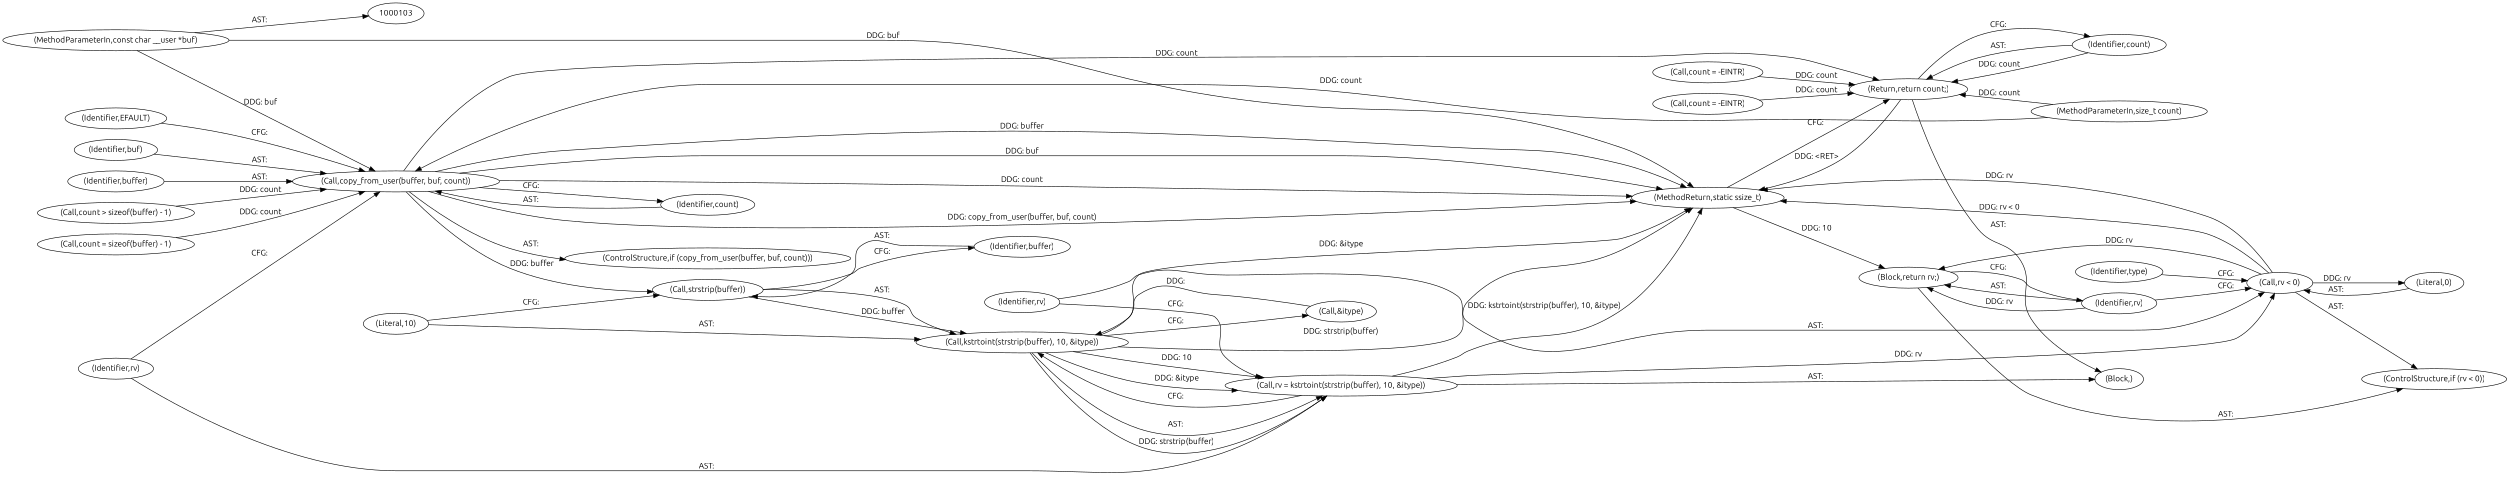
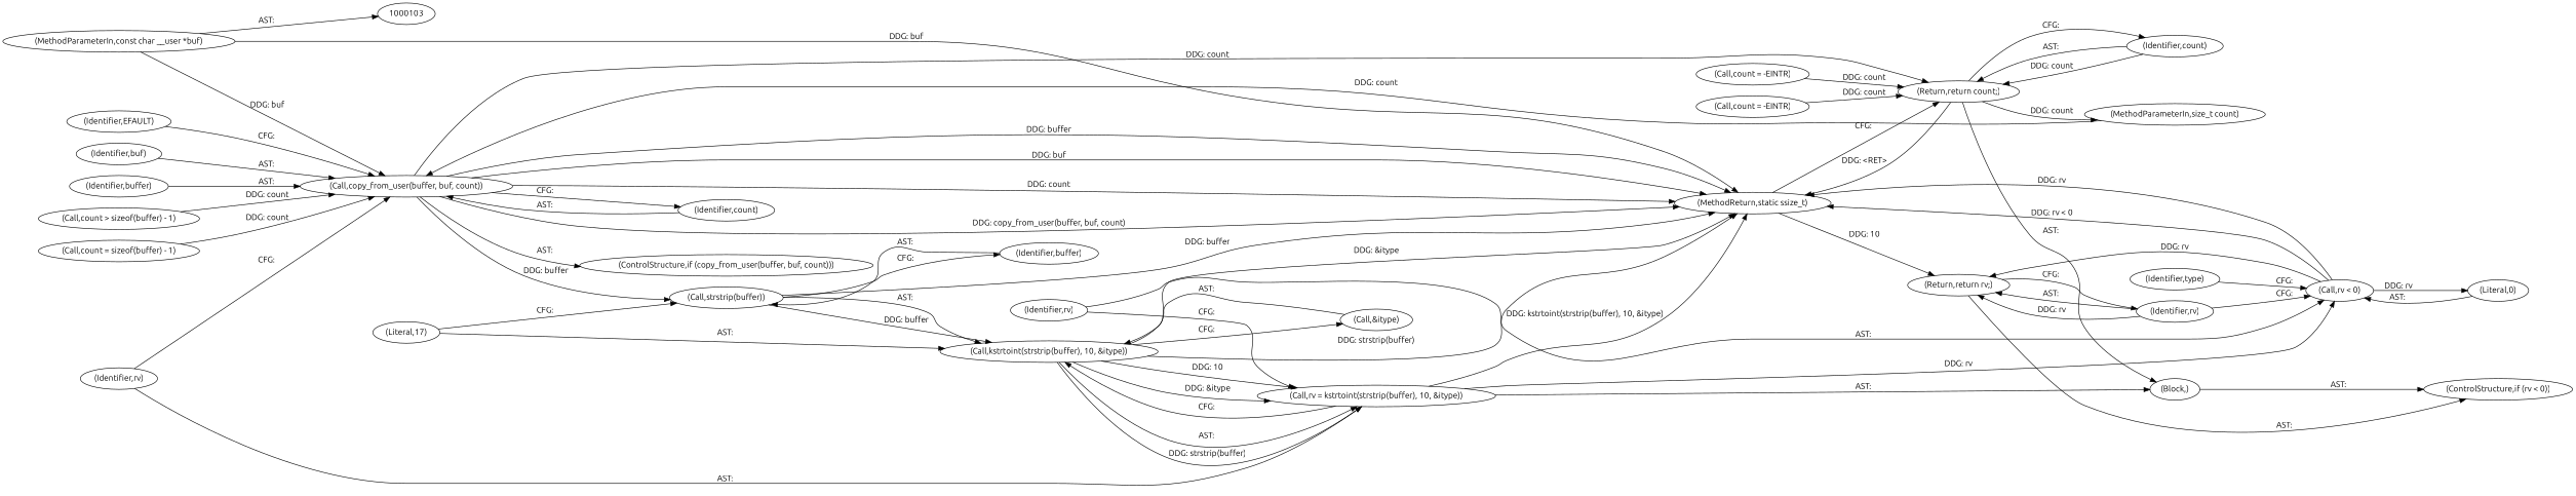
  digraph {
    fontname=Ubuntu
    rankdir=LR
    node [fontname=Ubuntu]
    edge [fontname=Ubuntu]
    n1 [label="(MethodParameterIn,const char __user *buf)"]
    n2 [label="(Call,copy_from_user(buffer, buf, count))"]
    n3 [label="(MethodReturn,static ssize_t)"]
    1000103
    n5 [label="(Call,strstrip(buffer))"]
    n6 [label="(Return,return count;)"]
    n7 [label="(ControlStructure,if (copy_from_user(buffer, buf, count)))"]
    n8 [label="(Identifier,count)"]
-   n9 [label="(Block,return rv;)"]
+   n9 [label="(Return,return rv;)"]
    n10 [label="(Call,kstrtoint(strstrip(buffer), 10, &itype))"]
    n11 [label="(Identifier,buffer)"]
    n12 [label="(Block,)"]
    n13 [label="(Identifier,count)"]
    n14 [label="(Call,rv = kstrtoint(strstrip(buffer), 10, &itype))"]
    n15 [label="(Call,&itype)"]
    n16 [label="(Call,rv < 0)"]
    n17 [label="(Literal,0)"]
    n18 [label="(ControlStructure,if (rv < 0))"]
    n19 [label="(Identifier,rv)"]
    n20 [label="(Identifier,EFAULT)"]
    n21 [label="(Call,count = -EINTR)"]
-   n22 [label="(Literal,10)"]
+   n22 [label="(Literal,17)"]
    n23 [label="(Identifier,buf)"]
    n24 [label="(Call,count = -EINTR)"]
    n25 [label="(Identifier,rv)"]
    n26 [label="(Identifier,rv)"]
    n27 [label="(Identifier,buffer)"]
    n28 [label="(MethodParameterIn,size_t count)"]
    n29 [label="(Call,count > sizeof(buffer) - 1)"]
    n30 [label="(Identifier,type)"]
    n31 [label="(Call,count = sizeof(buffer) - 1)"]
    n1 -> n2 [label="DDG: buf"]
    n1 -> n3 [label="DDG: buf"]
    n1 -> 1000103 [label="AST: "]
    n2 -> n3 [label="DDG: count"]
    n2 -> n3 [label="DDG: copy_from_user(buffer, buf, count)"]
    n2 -> n3 [label="DDG: buf"]
    n2 -> n3 [label="DDG: buffer"]
    n2 -> n5 [label="DDG: buffer"]
    n2 -> n6 [label="DDG: count"]
    n2 -> n7 [label="AST: "]
    n2 -> n8 [label="CFG: "]
    n3 -> n6 [label="CFG: "]
    n3 -> n9 [label="DDG: 10"]
+   n5 -> n3 [label="DDG: buffer"]
    n5 -> n10 [label="AST: "]
    n5 -> n10 [label="DDG: buffer"]
    n5 -> n11 [label="CFG: "]
    n6 -> n3 [label="DDG: <RET>"]
    n6 -> n12 [label="AST: "]
    n6 -> n13 [label="CFG: "]
    n8 -> n2 [label="AST: "]
    n9 -> n18 [label="AST: "]
    n9 -> n19 [label="CFG: "]
    n10 -> n3 [label="DDG: &itype"]
    n10 -> n3 [label="DDG: strstrip(buffer)"]
    n10 -> n14 [label="AST: "]
    n10 -> n14 [label="DDG: strstrip(buffer)"]
    n10 -> n14 [label="DDG: 10"]
    n10 -> n14 [label="DDG: &itype"]
    n10 -> n15 [label="CFG: "]
    n11 -> n5 [label="AST: "]
    n13 -> n6 [label="AST: "]
    n13 -> n6 [label="DDG: count"]
    n14 -> n3 [label="DDG: kstrtoint(strstrip(buffer), 10, &itype)"]
    n14 -> n10 [label="CFG: "]
    n14 -> n12 [label="AST: "]
    n14 -> n16 [label="DDG: rv"]
-   n15 -> n10 [label="DDG: "]
+   n15 -> n10 [label="AST: "]
    n16 -> n3 [label="DDG: rv < 0"]
    n16 -> n3 [label="DDG: rv"]
    n16 -> n9 [label="DDG: rv"]
    n16 -> n17 [label="DDG: rv"]
-   n16 -> n18 [label="AST: "]
+   n12 -> n18 [label="AST: "]
    n17 -> n16 [label="AST: "]
    n19 -> n9 [label="AST: "]
    n19 -> n9 [label="DDG: rv"]
    n19 -> n16 [label="CFG: "]
    n20 -> n2 [label="CFG: "]
    n21 -> n6 [label="DDG: count"]
    n22 -> n5 [label="CFG: "]
    n22 -> n10 [label="AST: "]
    n23 -> n2 [label="AST: "]
    n24 -> n6 [label="DDG: count"]
    n25 -> n2 [label="CFG: "]
    n25 -> n14 [label="AST: "]
    n26 -> n14 [label="CFG: "]
    n26 -> n16 [label="AST: "]
    n27 -> n2 [label="AST: "]
    n28 -> n2 [label="DDG: count"]
-   n28 -> n6 [label="DDG: count"]
+   n6 -> n28 [label="DDG: count"]
    n29 -> n2 [label="DDG: count"]
    n30 -> n16 [label="CFG: "]
    n31 -> n2 [label="DDG: count"]
  }
